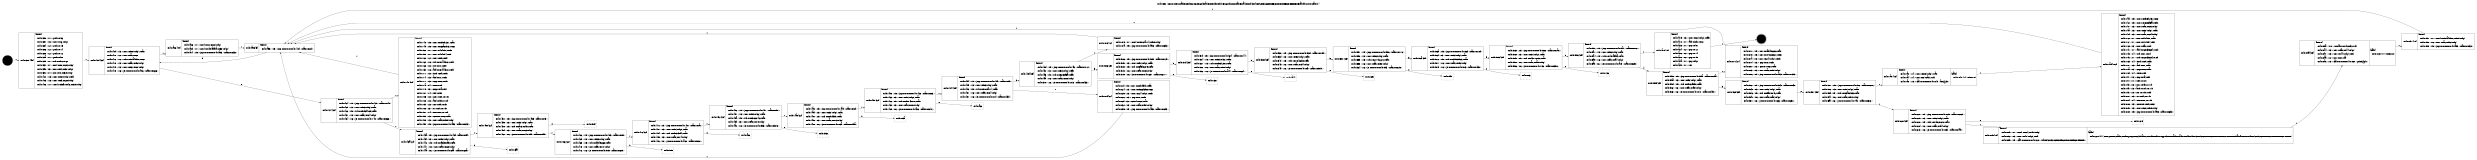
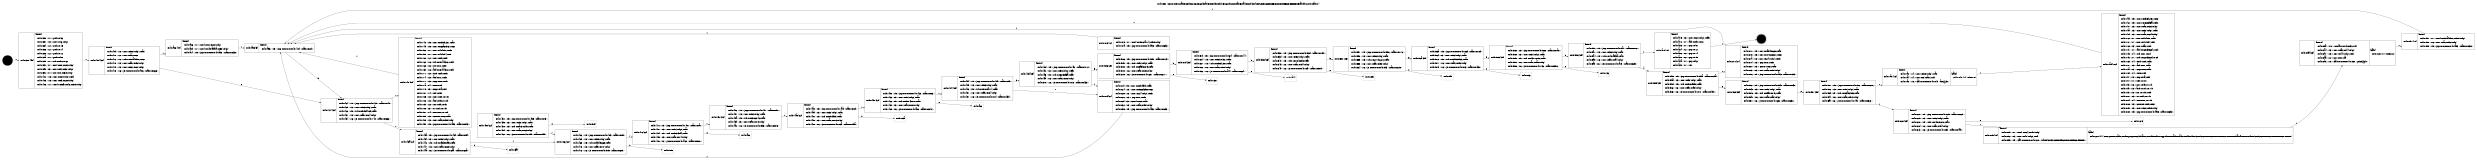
  digraph {
    label="0x4013e0 (/mnt/c/Users/mathe/Desktop/tcc/POCII/binaries/extr_linuxdriversgpudrmmsmadrenoa4xx.xml.h_A4XX_SP_FS_CTRL_REG0_INOUTREGOVERLAP_Final-ollvm.out::main(0))"
    labelloc=t
    rankdir=LR
    node [shape=record]
    Entry [fillcolor=black height=0.3 shape=circle style=filled width=0.3]
    n2 [label="{\n     0x4013e0 [45]\l\n     | [instrs]\l\n     &nbsp;&nbsp;0x4013e0 \<+1\>: push %rbp\l\n     &nbsp;&nbsp;0x4013e1 \<+3\>: mov %rsp,%rbp\l\n     &nbsp;&nbsp;0x4013e4 \<+2\>: push %r15\l\n     &nbsp;&nbsp;0x4013e6 \<+2\>: push %r14\l\n     &nbsp;&nbsp;0x4013e8 \<+2\>: push %r12\l\n     &nbsp;&nbsp;0x4013ea \<+1\>: push %rbx\l\n     &nbsp;&nbsp;0x4013eb \<+7\>: sub $0xb0,%rsp\l\n     &nbsp;&nbsp;0x4013f2 \<+7\>: movl $0x0,-0x2c(%rbp)\l\n     &nbsp;&nbsp;0x4013f9 \<+3\>: mov %edi,-0x30(%rbp)\l\n     &nbsp;&nbsp;0x4013fc \<+4\>: mov %rsi,-0x38(%rbp)\l\n     &nbsp;&nbsp;0x401400 \<+3\>: mov -0x30(%rbp),%edi\l\n     &nbsp;&nbsp;0x401403 \<+3\>: mov %edi,-0x28(%rbp)\l\n     &nbsp;&nbsp;0x401406 \<+7\>: movl $0x5fb18046,-0x58(%rbp)\l\n  }"]
    n3 [label="{\n     0x40140d [23]\l\n     | [instrs]\l\n     &nbsp;&nbsp;0x40140d \<+3\>: mov -0x58(%rbp),%eax\l\n     &nbsp;&nbsp;0x401410 \<+2\>: mov %eax,%ecx\l\n     &nbsp;&nbsp;0x401412 \<+6\>: sub $0x91a49d8e,%ecx\l\n     &nbsp;&nbsp;0x401418 \<+3\>: mov %eax,-0x5c(%rbp)\l\n     &nbsp;&nbsp;0x40141b \<+3\>: mov %ecx,-0x60(%rbp)\l\n     &nbsp;&nbsp;0x40141e \<+6\>: je 0000000000401a06 \<main+0x626\>\l\n  }"]
    n4 [label="{\n     0x401a06 [19]\l\n     | [instrs]\l\n     &nbsp;&nbsp;0x401a06 \<+7\>: movl $0x0,-0x2c(%rbp)\l\n     &nbsp;&nbsp;0x401a0d \<+7\>: movl $0x4e1afdba,-0x58(%rbp)\l\n     &nbsp;&nbsp;0x401a14 \<+5\>: jmp 0000000000401a93 \<main+0x6b3\>\l\n  }"]
    n5 [label="{\n     0x401424 [22]\l\n     | [instrs]\l\n     &nbsp;&nbsp;0x401424 \<+5\>: jmp 0000000000401429 \<main+0x49\>\l\n     &nbsp;&nbsp;0x401429 \<+3\>: mov -0x5c(%rbp),%eax\l\n     &nbsp;&nbsp;0x40142c \<+5\>: sub $0x9d6f7b69,%eax\l\n     &nbsp;&nbsp;0x401431 \<+3\>: mov %eax,-0x64(%rbp)\l\n     &nbsp;&nbsp;0x401434 \<+6\>: je 0000000000401748 \<main+0x368\>\l\n  }"]
    n6 [label="{\n     0x401a93 [5]\l\n     | [instrs]\l\n     &nbsp;&nbsp;0x401a93 \<+5\>: jmp 000000000040140d \<main+0x2d\>\l\n  }"]
    n7 [label="{\n     0x401748 [88]\l\n     | [instrs]\l\n     &nbsp;&nbsp;0x401748 \<+5\>: mov $0xebef1251,%eax\l\n     &nbsp;&nbsp;0x40174d \<+5\>: mov $0x63a6d8c9,%ecx\l\n     &nbsp;&nbsp;0x401752 \<+7\>: mov 0x404050,%edx\l\n     &nbsp;&nbsp;0x401759 \<+7\>: mov 0x404054,%esi\l\n     &nbsp;&nbsp;0x401760 \<+2\>: mov %edx,%edi\l\n     &nbsp;&nbsp;0x401762 \<+6\>: sub $0x81a4cbc1,%edi\l\n     &nbsp;&nbsp;0x401768 \<+3\>: sub $0x1,%edi\l\n     &nbsp;&nbsp;0x40176b \<+6\>: add $0x81a4cbc1,%edi\l\n     &nbsp;&nbsp;0x401771 \<+3\>: imul %edi,%edx\l\n     &nbsp;&nbsp;0x401774 \<+3\>: and $0x1,%edx\l\n     &nbsp;&nbsp;0x401777 \<+3\>: cmp $0x0,%edx\l\n     &nbsp;&nbsp;0x40177a \<+4\>: sete %r8b\l\n     &nbsp;&nbsp;0x40177e \<+3\>: cmp $0xa,%esi\l\n     &nbsp;&nbsp;0x401781 \<+4\>: setl %r9b\l\n     &nbsp;&nbsp;0x401785 \<+3\>: mov %r8b,%r10b\l\n     &nbsp;&nbsp;0x401788 \<+3\>: and %r9b,%r10b\l\n     &nbsp;&nbsp;0x40178b \<+3\>: xor %r9b,%r8b\l\n     &nbsp;&nbsp;0x40178e \<+3\>: or %r8b,%r10b\l\n     &nbsp;&nbsp;0x401791 \<+4\>: test $0x1,%r10b\l\n     &nbsp;&nbsp;0x401795 \<+3\>: cmovne %ecx,%eax\l\n     &nbsp;&nbsp;0x401798 \<+3\>: mov %eax,-0x58(%rbp)\l\n     &nbsp;&nbsp;0x40179b \<+5\>: jmp 0000000000401a93 \<main+0x6b3\>\l\n  }"]
    n8 [label="{\n     0x40143a [22]\l\n     | [instrs]\l\n     &nbsp;&nbsp;0x40143a \<+5\>: jmp 000000000040143f \<main+0x5f\>\l\n     &nbsp;&nbsp;0x40143f \<+3\>: mov -0x5c(%rbp),%eax\l\n     &nbsp;&nbsp;0x401442 \<+5\>: sub $0xa6b51f9b,%eax\l\n     &nbsp;&nbsp;0x401447 \<+3\>: mov %eax,-0x68(%rbp)\l\n     &nbsp;&nbsp;0x40144a \<+6\>: je 00000000004016aa \<main+0x2ca\>\l\n  }"]
    n9 [label="{\n     0x4016aa\l\n  }" style=dashed]
    n10 [label="{\n     0x401450 [22]\l\n     | [instrs]\l\n     &nbsp;&nbsp;0x401450 \<+5\>: jmp 0000000000401455 \<main+0x75\>\l\n     &nbsp;&nbsp;0x401455 \<+3\>: mov -0x5c(%rbp),%eax\l\n     &nbsp;&nbsp;0x401458 \<+5\>: sub $0xa731cd0b,%eax\l\n     &nbsp;&nbsp;0x40145d \<+3\>: mov %eax,-0x6c(%rbp)\l\n     &nbsp;&nbsp;0x401460 \<+6\>: je 00000000004019dd \<main+0x5fd\>\l\n  }"]
    Exit [fillcolor=black height=0.3 peripheries=2 shape=circle style=filled width=0.3]
    n12 [label="{\n     0x4019dd\l\n  }" style=dashed]
    n13 [label="{\n     0x401466 [22]\l\n     | [instrs]\l\n     &nbsp;&nbsp;0x401466 \<+5\>: jmp 000000000040146b \<main+0x8b\>\l\n     &nbsp;&nbsp;0x40146b \<+3\>: mov -0x5c(%rbp),%eax\l\n     &nbsp;&nbsp;0x40146e \<+5\>: sub $0xae49cc68,%eax\l\n     &nbsp;&nbsp;0x401473 \<+3\>: mov %eax,-0x70(%rbp)\l\n     &nbsp;&nbsp;0x401476 \<+6\>: je 00000000004019e9 \<main+0x609\>\l\n  }"]
    n14 [label="{\n     0x4018b1 [18]\l\n     | [instrs]\l\n     &nbsp;&nbsp;0x4018b1 \<+7\>: movl $0x91a49d8e,-0x58(%rbp)\l\n     &nbsp;&nbsp;0x4018b8 \<+6\>: mov %eax,-0xbc(%rbp)\l\n     &nbsp;&nbsp;0x4018be \<+5\>: jmp 0000000000401a93 \<main+0x6b3\>\l\n  }"]
    n15 [label="{\n     0x4019e9\l\n  }" style=dashed]
    n16 [label="{\n     0x40147c [22]\l\n     | [instrs]\l\n     &nbsp;&nbsp;0x40147c \<+5\>: jmp 0000000000401481 \<main+0xa1\>\l\n     &nbsp;&nbsp;0x401481 \<+3\>: mov -0x5c(%rbp),%eax\l\n     &nbsp;&nbsp;0x401484 \<+5\>: sub $0xb83cf0f4,%eax\l\n     &nbsp;&nbsp;0x401489 \<+3\>: mov %eax,-0x74(%rbp)\l\n     &nbsp;&nbsp;0x40148c \<+6\>: je 0000000000401a60 \<main+0x680\>\l\n  }"]
    n17 [label="{\n     0x40189a [23]\l\n     | [instrs]\l\n     &nbsp;&nbsp;0x40189a \<+10\>: movabs $0x4020f2,%rdi\l\n     &nbsp;&nbsp;0x4018a4 \<+3\>: mov %eax,-0x44(%rbp)\l\n     &nbsp;&nbsp;0x4018a7 \<+3\>: mov -0x44(%rbp),%esi\l\n     &nbsp;&nbsp;0x4018aa \<+2\>: mov $0x0,%al\l\n     &nbsp;&nbsp;0x4018ac \<+5\>: call 0000000000401030 \<printf@plt\>\l\n     | [calls]\l\n     &nbsp;&nbsp;0x401030 \{1\} (unknown)\l\n  }"]
    n18 [label="{\n     0x401a60\l\n  }" style=dashed]
    n19 [label="{\n     0x401492 [22]\l\n     | [instrs]\l\n     &nbsp;&nbsp;0x401492 \<+5\>: jmp 0000000000401497 \<main+0xb7\>\l\n     &nbsp;&nbsp;0x401497 \<+3\>: mov -0x5c(%rbp),%eax\l\n     &nbsp;&nbsp;0x40149a \<+5\>: sub $0xc966c14c,%eax\l\n     &nbsp;&nbsp;0x40149f \<+3\>: mov %eax,-0x78(%rbp)\l\n     &nbsp;&nbsp;0x4014a2 \<+6\>: je 0000000000401953 \<main+0x573\>\l\n  }"]
    n20 [label="{\n     0x401619\l\n  }" style=dashed]
-   n21 [label="{\n     0x401953\l\n  }" style=dashed]
    n22 [label="{\n     0x4014a8 [22]\l\n     | [instrs]\l\n     &nbsp;&nbsp;0x4014a8 \<+5\>: jmp 00000000004014ad \<main+0xcd\>\l\n     &nbsp;&nbsp;0x4014ad \<+3\>: mov -0x5c(%rbp),%eax\l\n     &nbsp;&nbsp;0x4014b0 \<+5\>: sub $0xcb1ff1f0,%eax\l\n     &nbsp;&nbsp;0x4014b5 \<+3\>: mov %eax,-0x7c(%rbp)\l\n     &nbsp;&nbsp;0x4014b8 \<+6\>: je 000000000040183a \<main+0x45a\>\l\n  }"]
    n23 [label="{\n     0x40188b [15]\l\n     | [instrs]\l\n     &nbsp;&nbsp;0x40188b \<+7\>: movl $0x64,-0x40(%rbp)\l\n     &nbsp;&nbsp;0x401892 \<+3\>: mov -0x40(%rbp),%edi\l\n     &nbsp;&nbsp;0x401895 \<+5\>: call 0000000000401220 \<A4XX_SP_FS_CTRL_REG0_INOUTREGOVERLAP\>\l\n     | [calls]\l\n     &nbsp;&nbsp;0x401220 \{1\} (/mnt/c/Users/mathe/Desktop/tcc/POCII/binaries/extr_linuxdriversgpudrmmsmadrenoa4xx.xml.h_A4XX_SP_FS_CTRL_REG0_INOUTREGOVERLAP_Final-ollvm.out::A4XX_SP_FS_CTRL_REG0_INOUTREGOVERLAP)\l\n  }"]
    n24 [label="{\n     0x40183a\l\n  }" style=dashed]
    n25 [label="{\n     0x4014be [22]\l\n     | [instrs]\l\n     &nbsp;&nbsp;0x4014be \<+5\>: jmp 00000000004014c3 \<main+0xe3\>\l\n     &nbsp;&nbsp;0x4014c3 \<+3\>: mov -0x5c(%rbp),%eax\l\n     &nbsp;&nbsp;0x4014c6 \<+5\>: sub $0xde74381e,%eax\l\n     &nbsp;&nbsp;0x4014cb \<+3\>: mov %eax,-0x80(%rbp)\l\n     &nbsp;&nbsp;0x4014ce \<+6\>: je 0000000000401a2c \<main+0x64c\>\l\n  }"]
    n26 [label="{\n     0x4017ad [102]\l\n     | [instrs]\l\n     &nbsp;&nbsp;0x4017ad \<+5\>: mov $0xebef1251,%ecx\l\n     &nbsp;&nbsp;0x4017b2 \<+5\>: mov $0xe283f5fa,%edx\l\n     &nbsp;&nbsp;0x4017b7 \<+3\>: mov %eax,-0x3c(%rbp)\l\n     &nbsp;&nbsp;0x4017ba \<+3\>: mov -0x3c(%rbp),%eax\l\n     &nbsp;&nbsp;0x4017bd \<+3\>: mov %eax,-0x24(%rbp)\l\n     &nbsp;&nbsp;0x4017c0 \<+7\>: mov 0x404050,%eax\l\n     &nbsp;&nbsp;0x4017c7 \<+7\>: mov 0x404054,%esi\l\n     &nbsp;&nbsp;0x4017ce \<+3\>: mov %eax,%r8d\l\n     &nbsp;&nbsp;0x4017d1 \<+7\>: add $0x28cb56e4,%r8d\l\n     &nbsp;&nbsp;0x4017d8 \<+4\>: sub $0x1,%r8d\l\n     &nbsp;&nbsp;0x4017dc \<+7\>: sub $0x28cb56e4,%r8d\l\n     &nbsp;&nbsp;0x4017e3 \<+4\>: imul %r8d,%eax\l\n     &nbsp;&nbsp;0x4017e7 \<+3\>: and $0x1,%eax\l\n     &nbsp;&nbsp;0x4017ea \<+3\>: cmp $0x0,%eax\l\n     &nbsp;&nbsp;0x4017ed \<+4\>: sete %r9b\l\n     &nbsp;&nbsp;0x4017f1 \<+3\>: cmp $0xa,%esi\l\n     &nbsp;&nbsp;0x4017f4 \<+4\>: setl %r10b\l\n     &nbsp;&nbsp;0x4017f8 \<+3\>: mov %r9b,%r11b\l\n     &nbsp;&nbsp;0x4017fb \<+3\>: and %r10b,%r11b\l\n     &nbsp;&nbsp;0x4017fe \<+3\>: xor %r10b,%r9b\l\n     &nbsp;&nbsp;0x401801 \<+3\>: or %r9b,%r11b\l\n     &nbsp;&nbsp;0x401804 \<+4\>: test $0x1,%r11b\l\n     &nbsp;&nbsp;0x401808 \<+3\>: cmovne %edx,%ecx\l\n     &nbsp;&nbsp;0x40180b \<+3\>: mov %ecx,-0x58(%rbp)\l\n     &nbsp;&nbsp;0x40180e \<+5\>: jmp 0000000000401a93 \<main+0x6b3\>\l\n  }"]
    n27 [label="{\n     0x401a2c\l\n  }" style=dashed]
    n28 [label="{\n     0x4014d4 [25]\l\n     | [instrs]\l\n     &nbsp;&nbsp;0x4014d4 \<+5\>: jmp 00000000004014d9 \<main+0xf9\>\l\n     &nbsp;&nbsp;0x4014d9 \<+3\>: mov -0x5c(%rbp),%eax\l\n     &nbsp;&nbsp;0x4014dc \<+5\>: sub $0xe002a114,%eax\l\n     &nbsp;&nbsp;0x4014e1 \<+6\>: mov %eax,-0x84(%rbp)\l\n     &nbsp;&nbsp;0x4014e7 \<+6\>: je 000000000040181f \<main+0x43f\>\l\n  }"]
    n29 [label="{\n     0x401600 [25]\l\n     | [instrs]\l\n     &nbsp;&nbsp;0x401600 \<+5\>: jmp 0000000000401605 \<main+0x225\>\l\n     &nbsp;&nbsp;0x401605 \<+3\>: mov -0x5c(%rbp),%eax\l\n     &nbsp;&nbsp;0x401608 \<+5\>: sub $0x7b828820,%eax\l\n     &nbsp;&nbsp;0x40160d \<+6\>: mov %eax,-0xb4(%rbp)\l\n     &nbsp;&nbsp;0x401613 \<+6\>: je 000000000040188b \<main+0x4ab\>\l\n  }"]
    n30 [label="{\n     0x40181f [27]\l\n     | [instrs]\l\n     &nbsp;&nbsp;0x40181f \<+5\>: mov $0xcb1ff1f0,%eax\l\n     &nbsp;&nbsp;0x401824 \<+5\>: mov $0x5c6d5fee,%ecx\l\n     &nbsp;&nbsp;0x401829 \<+3\>: mov -0x24(%rbp),%edx\l\n     &nbsp;&nbsp;0x40182c \<+3\>: cmp $0x1,%edx\l\n     &nbsp;&nbsp;0x40182f \<+3\>: cmovl %ecx,%eax\l\n     &nbsp;&nbsp;0x401832 \<+3\>: mov %eax,-0x58(%rbp)\l\n     &nbsp;&nbsp;0x401835 \<+5\>: jmp 0000000000401a93 \<main+0x6b3\>\l\n  }"]
    n31 [label="{\n     0x4014ed [25]\l\n     | [instrs]\l\n     &nbsp;&nbsp;0x4014ed \<+5\>: jmp 00000000004014f2 \<main+0x112\>\l\n     &nbsp;&nbsp;0x4014f2 \<+3\>: mov -0x5c(%rbp),%eax\l\n     &nbsp;&nbsp;0x4014f5 \<+5\>: sub $0xe283f5fa,%eax\l\n     &nbsp;&nbsp;0x4014fa \<+6\>: mov %eax,-0x88(%rbp)\l\n     &nbsp;&nbsp;0x401500 \<+6\>: je 0000000000401813 \<main+0x433\>\l\n  }"]
    n32 [label="{\n     0x4017a0 [13]\l\n     | [instrs]\l\n     &nbsp;&nbsp;0x4017a0 \<+4\>: mov -0x38(%rbp),%rax\l\n     &nbsp;&nbsp;0x4017a4 \<+4\>: mov 0x8(%rax),%rdi\l\n     &nbsp;&nbsp;0x4017a8 \<+5\>: call 0000000000401040 \<atoi@plt\>\l\n     | [calls]\l\n     &nbsp;&nbsp;0x401040 \{1\} (unknown)\l\n  }"]
    n33 [label="{\n     0x401813 [12]\l\n     | [instrs]\l\n     &nbsp;&nbsp;0x401813 \<+7\>: movl $0xe002a114,-0x58(%rbp)\l\n     &nbsp;&nbsp;0x40181a \<+5\>: jmp 0000000000401a93 \<main+0x6b3\>\l\n  }"]
    n34 [label="{\n     0x401506 [25]\l\n     | [instrs]\l\n     &nbsp;&nbsp;0x401506 \<+5\>: jmp 000000000040150b \<main+0x12b\>\l\n     &nbsp;&nbsp;0x40150b \<+3\>: mov -0x5c(%rbp),%eax\l\n     &nbsp;&nbsp;0x40150e \<+5\>: sub $0xea9b6879,%eax\l\n     &nbsp;&nbsp;0x401513 \<+6\>: mov %eax,-0x8c(%rbp)\l\n     &nbsp;&nbsp;0x401519 \<+6\>: je 0000000000401657 \<main+0x277\>\l\n  }"]
    n35 [label="{\n     0x401657\l\n  }" style=dashed]
    n36 [label="{\n     0x40151f [25]\l\n     | [instrs]\l\n     &nbsp;&nbsp;0x40151f \<+5\>: jmp 0000000000401524 \<main+0x144\>\l\n     &nbsp;&nbsp;0x401524 \<+3\>: mov -0x5c(%rbp),%eax\l\n     &nbsp;&nbsp;0x401527 \<+5\>: sub $0xebef1251,%eax\l\n     &nbsp;&nbsp;0x40152c \<+6\>: mov %eax,-0x90(%rbp)\l\n     &nbsp;&nbsp;0x401532 \<+6\>: je 0000000000401a44 \<main+0x664\>\l\n  }"]
    n37 [label="{\n     0x401a44\l\n  }" style=dashed]
    n38 [label="{\n     0x401538 [25]\l\n     | [instrs]\l\n     &nbsp;&nbsp;0x401538 \<+5\>: jmp 000000000040153d \<main+0x15d\>\l\n     &nbsp;&nbsp;0x40153d \<+3\>: mov -0x5c(%rbp),%eax\l\n     &nbsp;&nbsp;0x401540 \<+5\>: sub $0x1846cb5,%eax\l\n     &nbsp;&nbsp;0x401545 \<+6\>: mov %eax,-0x94(%rbp)\l\n     &nbsp;&nbsp;0x40154b \<+6\>: je 00000000004018fb \<main+0x51b\>\l\n  }"]
    n39 [label="{\n     0x4015e7 [25]\l\n     | [instrs]\l\n     &nbsp;&nbsp;0x4015e7 \<+5\>: jmp 00000000004015ec \<main+0x20c\>\l\n     &nbsp;&nbsp;0x4015ec \<+3\>: mov -0x5c(%rbp),%eax\l\n     &nbsp;&nbsp;0x4015ef \<+5\>: sub $0x63a6d8c9,%eax\l\n     &nbsp;&nbsp;0x4015f4 \<+6\>: mov %eax,-0xb0(%rbp)\l\n     &nbsp;&nbsp;0x4015fa \<+6\>: je 00000000004017a0 \<main+0x3c0\>\l\n  }"]
    n40 [label="{\n     0x4018fb\l\n  }" style=dashed]
    n41 [label="{\n     0x401551 [25]\l\n     | [instrs]\l\n     &nbsp;&nbsp;0x401551 \<+5\>: jmp 0000000000401556 \<main+0x176\>\l\n     &nbsp;&nbsp;0x401556 \<+3\>: mov -0x5c(%rbp),%eax\l\n     &nbsp;&nbsp;0x401559 \<+5\>: sub $0x277b2220,%eax\l\n     &nbsp;&nbsp;0x40155e \<+6\>: mov %eax,-0x98(%rbp)\l\n     &nbsp;&nbsp;0x401564 \<+6\>: je 00000000004019f5 \<main+0x615\>\l\n  }"]
    n42 [label="{\n     0x4019f5\l\n  }" style=dashed]
    n43 [label="{\n     0x40156a [25]\l\n     | [instrs]\l\n     &nbsp;&nbsp;0x40156a \<+5\>: jmp 000000000040156f \<main+0x18f\>\l\n     &nbsp;&nbsp;0x40156f \<+3\>: mov -0x5c(%rbp),%eax\l\n     &nbsp;&nbsp;0x401572 \<+5\>: sub $0x35539d23,%eax\l\n     &nbsp;&nbsp;0x401577 \<+6\>: mov %eax,-0x9c(%rbp)\l\n     &nbsp;&nbsp;0x40157d \<+6\>: je 00000000004018c3 \<main+0x4e3\>\l\n  }"]
    n44 [label="{\n     0x4015ce [25]\l\n     | [instrs]\l\n     &nbsp;&nbsp;0x4015ce \<+5\>: jmp 00000000004015d3 \<main+0x1f3\>\l\n     &nbsp;&nbsp;0x4015d3 \<+3\>: mov -0x5c(%rbp),%eax\l\n     &nbsp;&nbsp;0x4015d6 \<+5\>: sub $0x5fb18046,%eax\l\n     &nbsp;&nbsp;0x4015db \<+6\>: mov %eax,-0xac(%rbp)\l\n     &nbsp;&nbsp;0x4015e1 \<+6\>: je 000000000040163c \<main+0x25c\>\l\n  }"]
    n45 [label="{\n     0x4018c3\l\n  }" style=dashed]
    n46 [label="{\n     0x401583 [25]\l\n     | [instrs]\l\n     &nbsp;&nbsp;0x401583 \<+5\>: jmp 0000000000401588 \<main+0x1a8\>\l\n     &nbsp;&nbsp;0x401588 \<+3\>: mov -0x5c(%rbp),%eax\l\n     &nbsp;&nbsp;0x40158b \<+5\>: sub $0x4377c292,%eax\l\n     &nbsp;&nbsp;0x401590 \<+6\>: mov %eax,-0xa0(%rbp)\l\n     &nbsp;&nbsp;0x401596 \<+6\>: je 000000000040173c \<main+0x35c\>\l\n  }"]
    n47 [label="{\n     0x401870 [27]\l\n     | [instrs]\l\n     &nbsp;&nbsp;0x401870 \<+5\>: mov $0xae49cc68,%eax\l\n     &nbsp;&nbsp;0x401875 \<+5\>: mov $0x7b828820,%ecx\l\n     &nbsp;&nbsp;0x40187a \<+3\>: mov -0x24(%rbp),%edx\l\n     &nbsp;&nbsp;0x40187d \<+3\>: cmp $0x0,%edx\l\n     &nbsp;&nbsp;0x401880 \<+3\>: cmove %ecx,%eax\l\n     &nbsp;&nbsp;0x401883 \<+3\>: mov %eax,-0x58(%rbp)\l\n     &nbsp;&nbsp;0x401886 \<+5\>: jmp 0000000000401a93 \<main+0x6b3\>\l\n  }"]
    n48 [label="{\n     0x40173c\l\n  }" style=dashed]
    n49 [label="{\n     0x40159c [25]\l\n     | [instrs]\l\n     &nbsp;&nbsp;0x40159c \<+5\>: jmp 00000000004015a1 \<main+0x1c1\>\l\n     &nbsp;&nbsp;0x4015a1 \<+3\>: mov -0x5c(%rbp),%eax\l\n     &nbsp;&nbsp;0x4015a4 \<+5\>: sub $0x4e1afdba,%eax\l\n     &nbsp;&nbsp;0x4015a9 \<+6\>: mov %eax,-0xa4(%rbp)\l\n     &nbsp;&nbsp;0x4015af \<+6\>: je 0000000000401a19 \<main+0x639\>\l\n  }"]
    n50 [label="{\n     0x4015b5 [25]\l\n     | [instrs]\l\n     &nbsp;&nbsp;0x4015b5 \<+5\>: jmp 00000000004015ba \<main+0x1da\>\l\n     &nbsp;&nbsp;0x4015ba \<+3\>: mov -0x5c(%rbp),%eax\l\n     &nbsp;&nbsp;0x4015bd \<+5\>: sub $0x5c6d5fee,%eax\l\n     &nbsp;&nbsp;0x4015c2 \<+6\>: mov %eax,-0xa8(%rbp)\l\n     &nbsp;&nbsp;0x4015c8 \<+6\>: je 0000000000401870 \<main+0x490\>\l\n  }"]
    n51 [label="{\n     0x401a19 [19]\l\n     | [instrs]\l\n     &nbsp;&nbsp;0x401a19 \<+3\>: mov -0x2c(%rbp),%eax\l\n     &nbsp;&nbsp;0x401a1c \<+7\>: add $0xb0,%rsp\l\n     &nbsp;&nbsp;0x401a23 \<+1\>: pop %rbx\l\n     &nbsp;&nbsp;0x401a24 \<+2\>: pop %r12\l\n     &nbsp;&nbsp;0x401a26 \<+2\>: pop %r14\l\n     &nbsp;&nbsp;0x401a28 \<+2\>: pop %r15\l\n     &nbsp;&nbsp;0x401a2a \<+1\>: pop %rbp\l\n     &nbsp;&nbsp;0x401a2b \<+1\>: ret\l\n  }"]
    Entry -> n2 [label=" 1"]
    n2 -> n3 [label=" 1"]
    n3 -> n4 [label=" 1"]
    n3 -> n5 [label=" 8"]
    n4 -> n6 [label=" 1"]
    n5 -> n7 [label=" 1"]
    n5 -> n8 [label=" 7"]
-   n6 -> n3 [label=" 8"]
+   n6 -> n5 [label=" 8"]
    n7 -> n6 [label=" 1"]
    n8 -> n9 [label=" 0"]
-   n8 -> n10 [label=" 7"]
+   n8 -> n13 [label=" 7"]
    n10 -> n12 [label=" 0"]
    n10 -> n13 [label=" 7"]
    n13 -> n15 [label=" 0"]
    n13 -> n16 [label=" 7"]
    n14 -> n6 [label=" 1"]
    n16 -> n18 [label=" 0"]
    n16 -> n19 [label=" 7"]
    n17 -> n14 [label=" 1"]
-   n19 -> n21 [label=" 0"]
    n19 -> n22 [label=" 7"]
    n22 -> n24 [label=" 0"]
    n22 -> n25 [label=" 7"]
    n23 -> n17 [label=" 1"]
    n25 -> n27 [label=" 0"]
    n25 -> n28 [label=" 7"]
    n26 -> n6 [label=" 1"]
    n28 -> n30 [label=" 1"]
    n28 -> n31 [label=" 6"]
    n29 -> n20 [label=" 0"]
    n29 -> n23 [label=" 1"]
    n30 -> n6 [label=" 1"]
-   n31 -> n33 [label=" 1"]
+   n31 -> n30 [label=" 1"]
    n31 -> n34 [label=" 5"]
    n32 -> n26 [label=" 1"]
    n33 -> n6 [label=" 1"]
    n34 -> n35 [label=" 0"]
    n34 -> n36 [label=" 5"]
    n36 -> n37 [label=" 0"]
    n36 -> n38 [label=" 5"]
    n38 -> n40 [label=" 0"]
    n38 -> n41 [label=" 5"]
    n39 -> n29 [label=" 1"]
    n39 -> n32 [label=" 1"]
    n41 -> n42 [label=" 0"]
    n41 -> n43 [label=" 5"]
    n43 -> n45 [label=" 0"]
    n43 -> n46 [label=" 5"]
    n44 -> n39 [label=" 2"]
    n46 -> n48 [label=" 0"]
    n46 -> n49 [label=" 5"]
    n47 -> n6 [label=" 1"]
    n49 -> n50 [label=" 4"]
    n49 -> n51 [label=" 1"]
    n50 -> n44 [label=" 3"]
    n50 -> n47 [label=" 1"]
    n51 -> Exit [label=" 1"]
  }
